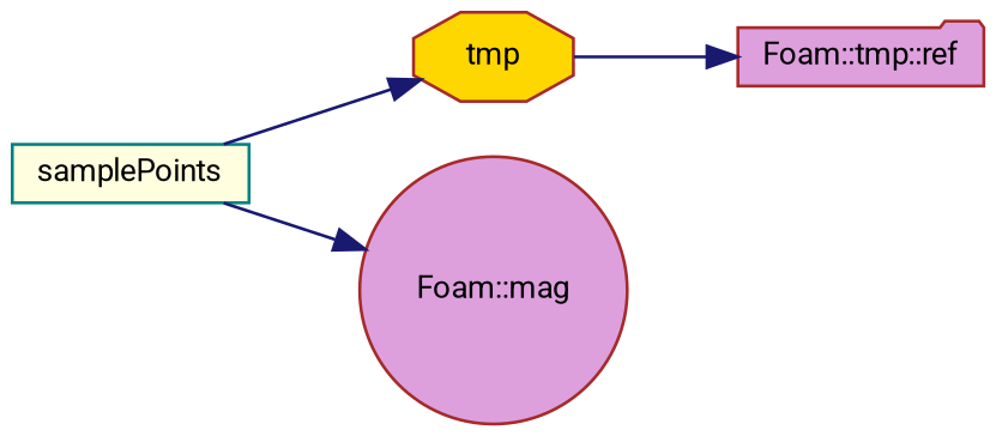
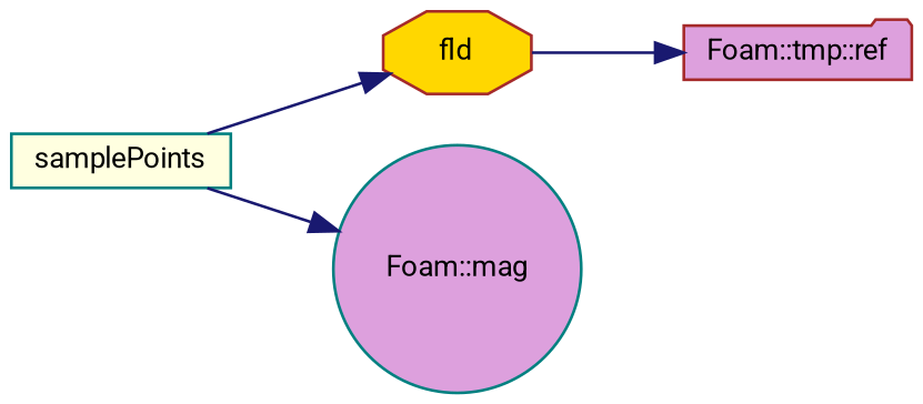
  digraph {
    fontname=Roboto
    rankdir=LR
    node [color=teal fillcolor=plum fontname=Roboto fontsize=10 style=filled]
    edge [color=midnightblue fontname=Roboto fontsize=10 labelfontname=Helvetica labelfontsize=10 style=solid]
    n1 [fillcolor=lightyellow fontcolor=black height=0.2 label=samplePoints shape=box width=0.4]
-   n2 [color=brown fillcolor=gold height=0.2 label=tmp shape=octagon width=0.4]
-   n3 [color=brown height=0.2 label="Foam::mag" shape=circle width=0.4]
+   n2 [color=brown fillcolor=gold height=0.2 label=fld shape=octagon width=0.4]
+   n3 [height=0.2 label="Foam::mag" shape=circle width=0.4]
    n4 [color=brown height=0.2 label="Foam::tmp::ref" shape=folder width=0.4]
    n1 -> n2
    n1 -> n3
    n2 -> n4
  }
